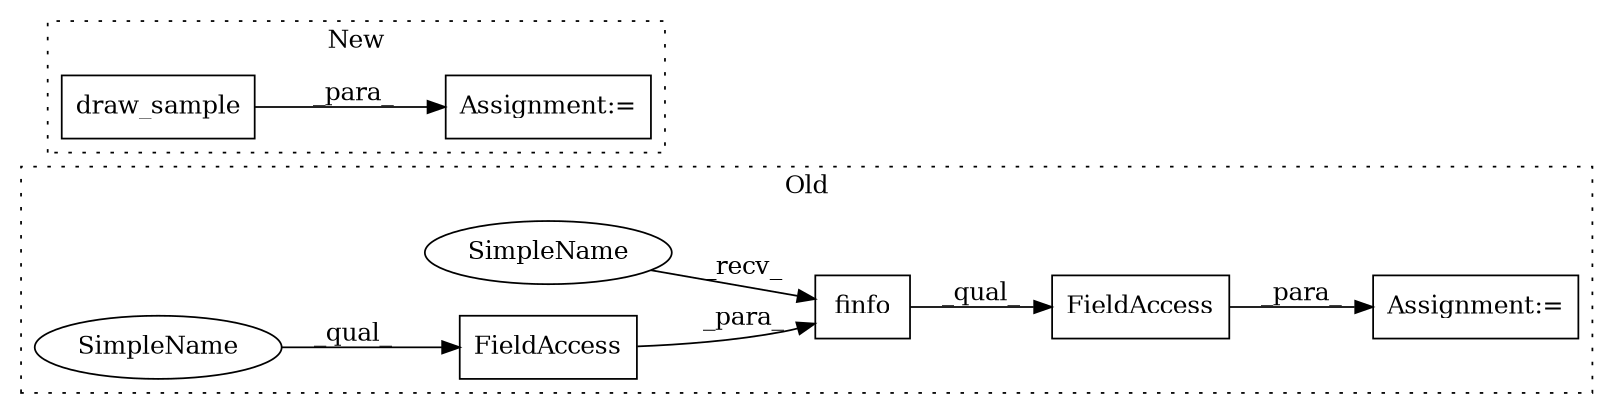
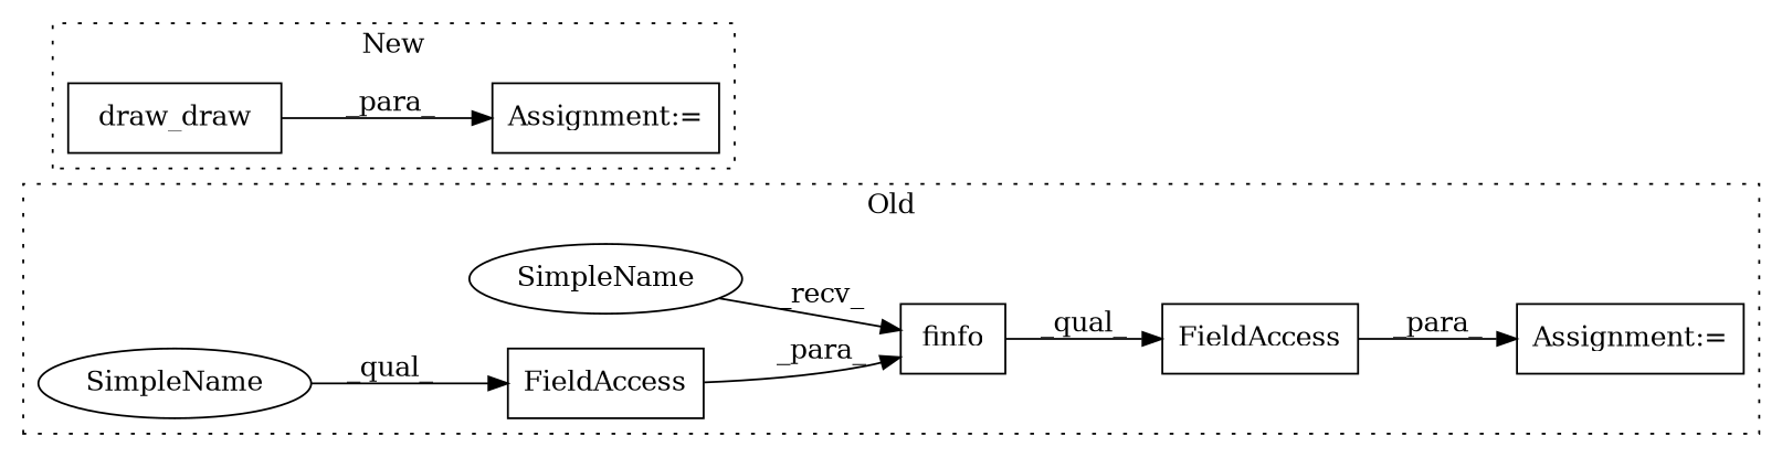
  digraph {
    rankdir=LR
    node [a=32 l=13 s=92046 shape=box]
    n1 [l="6,1" label=finfo s="92040,92059"]
    n2 [a=22 label=FieldAccess]
    n3 [a=22 l=30 label=FieldAccess s=92034]
    n4 [a=7 l=1 label="Assignment:=" s=92033]
    n5 [a=42 l=5 label=SimpleName s=92034 shape=ellipse]
    n6 [a=42 l=5 label=SimpleName shape=ellipse]
-   n7 [label=draw_sample s=93897]
+   n7 [label=draw_draw s=93897]
    n8 [a=7 l=1 label="Assignment:=" s=93894]
    subgraph cluster_1 {
      label=Old
      style=dotted
      n1
      n2
      n3
      n4
      n5
      n6
    }
    subgraph cluster_2 {
      label=New
      style=dotted
      n7
      n8
    }
    n1 -> n3 [label=_qual_]
    n2 -> n1 [label=_para_]
    n3 -> n4 [label=_para_]
    n5 -> n1 [label=_recv_]
    n6 -> n2 [label=_qual_]
    n7 -> n8 [label=_para_]
  }
